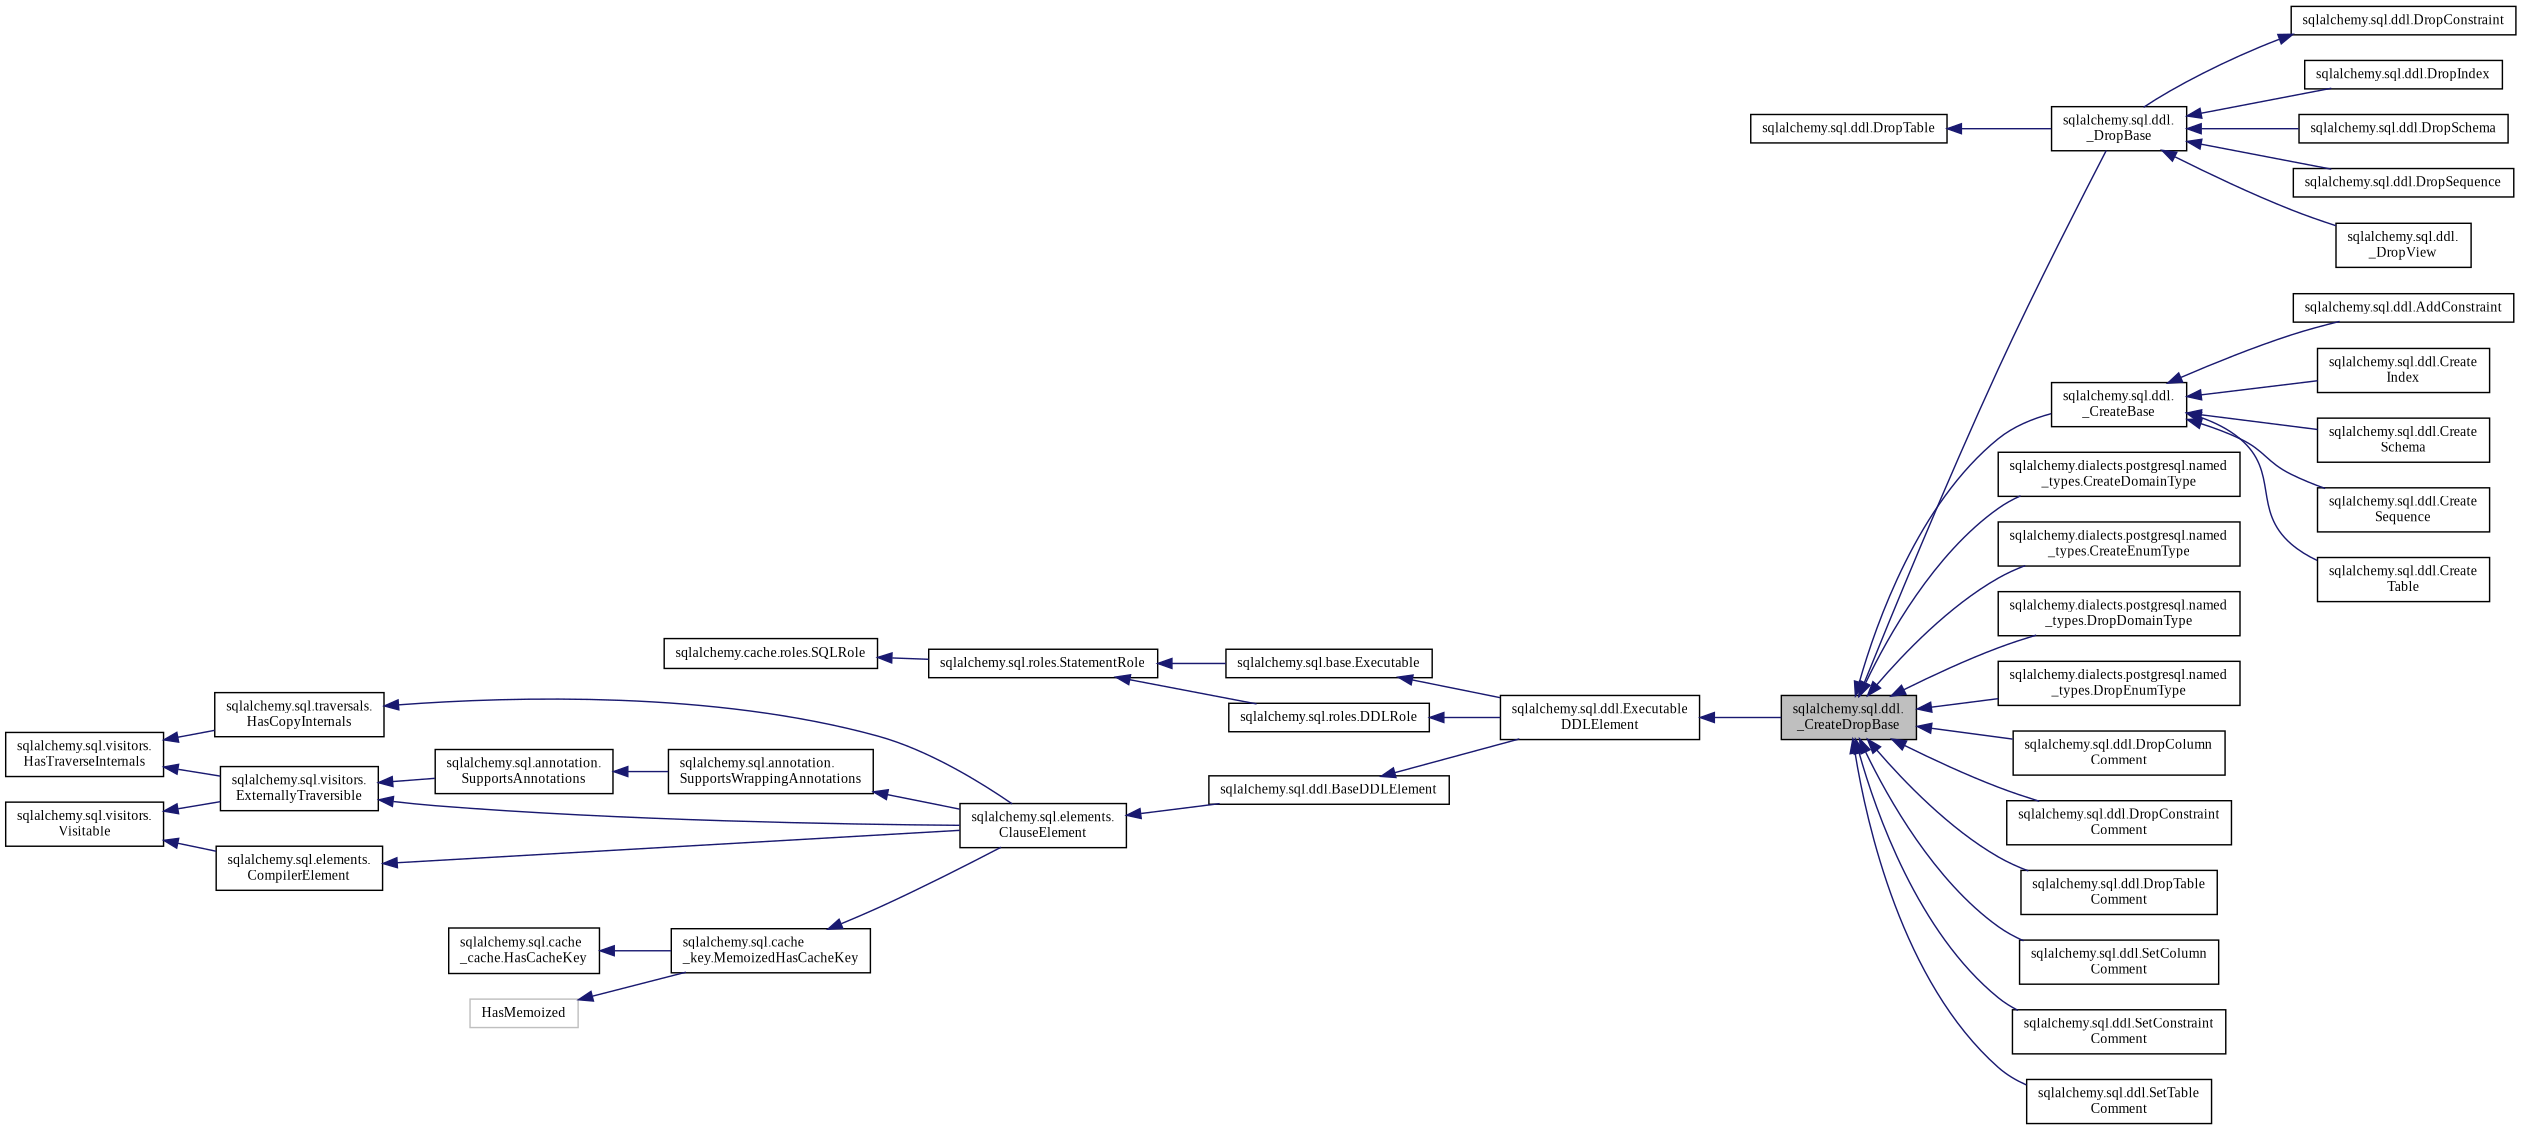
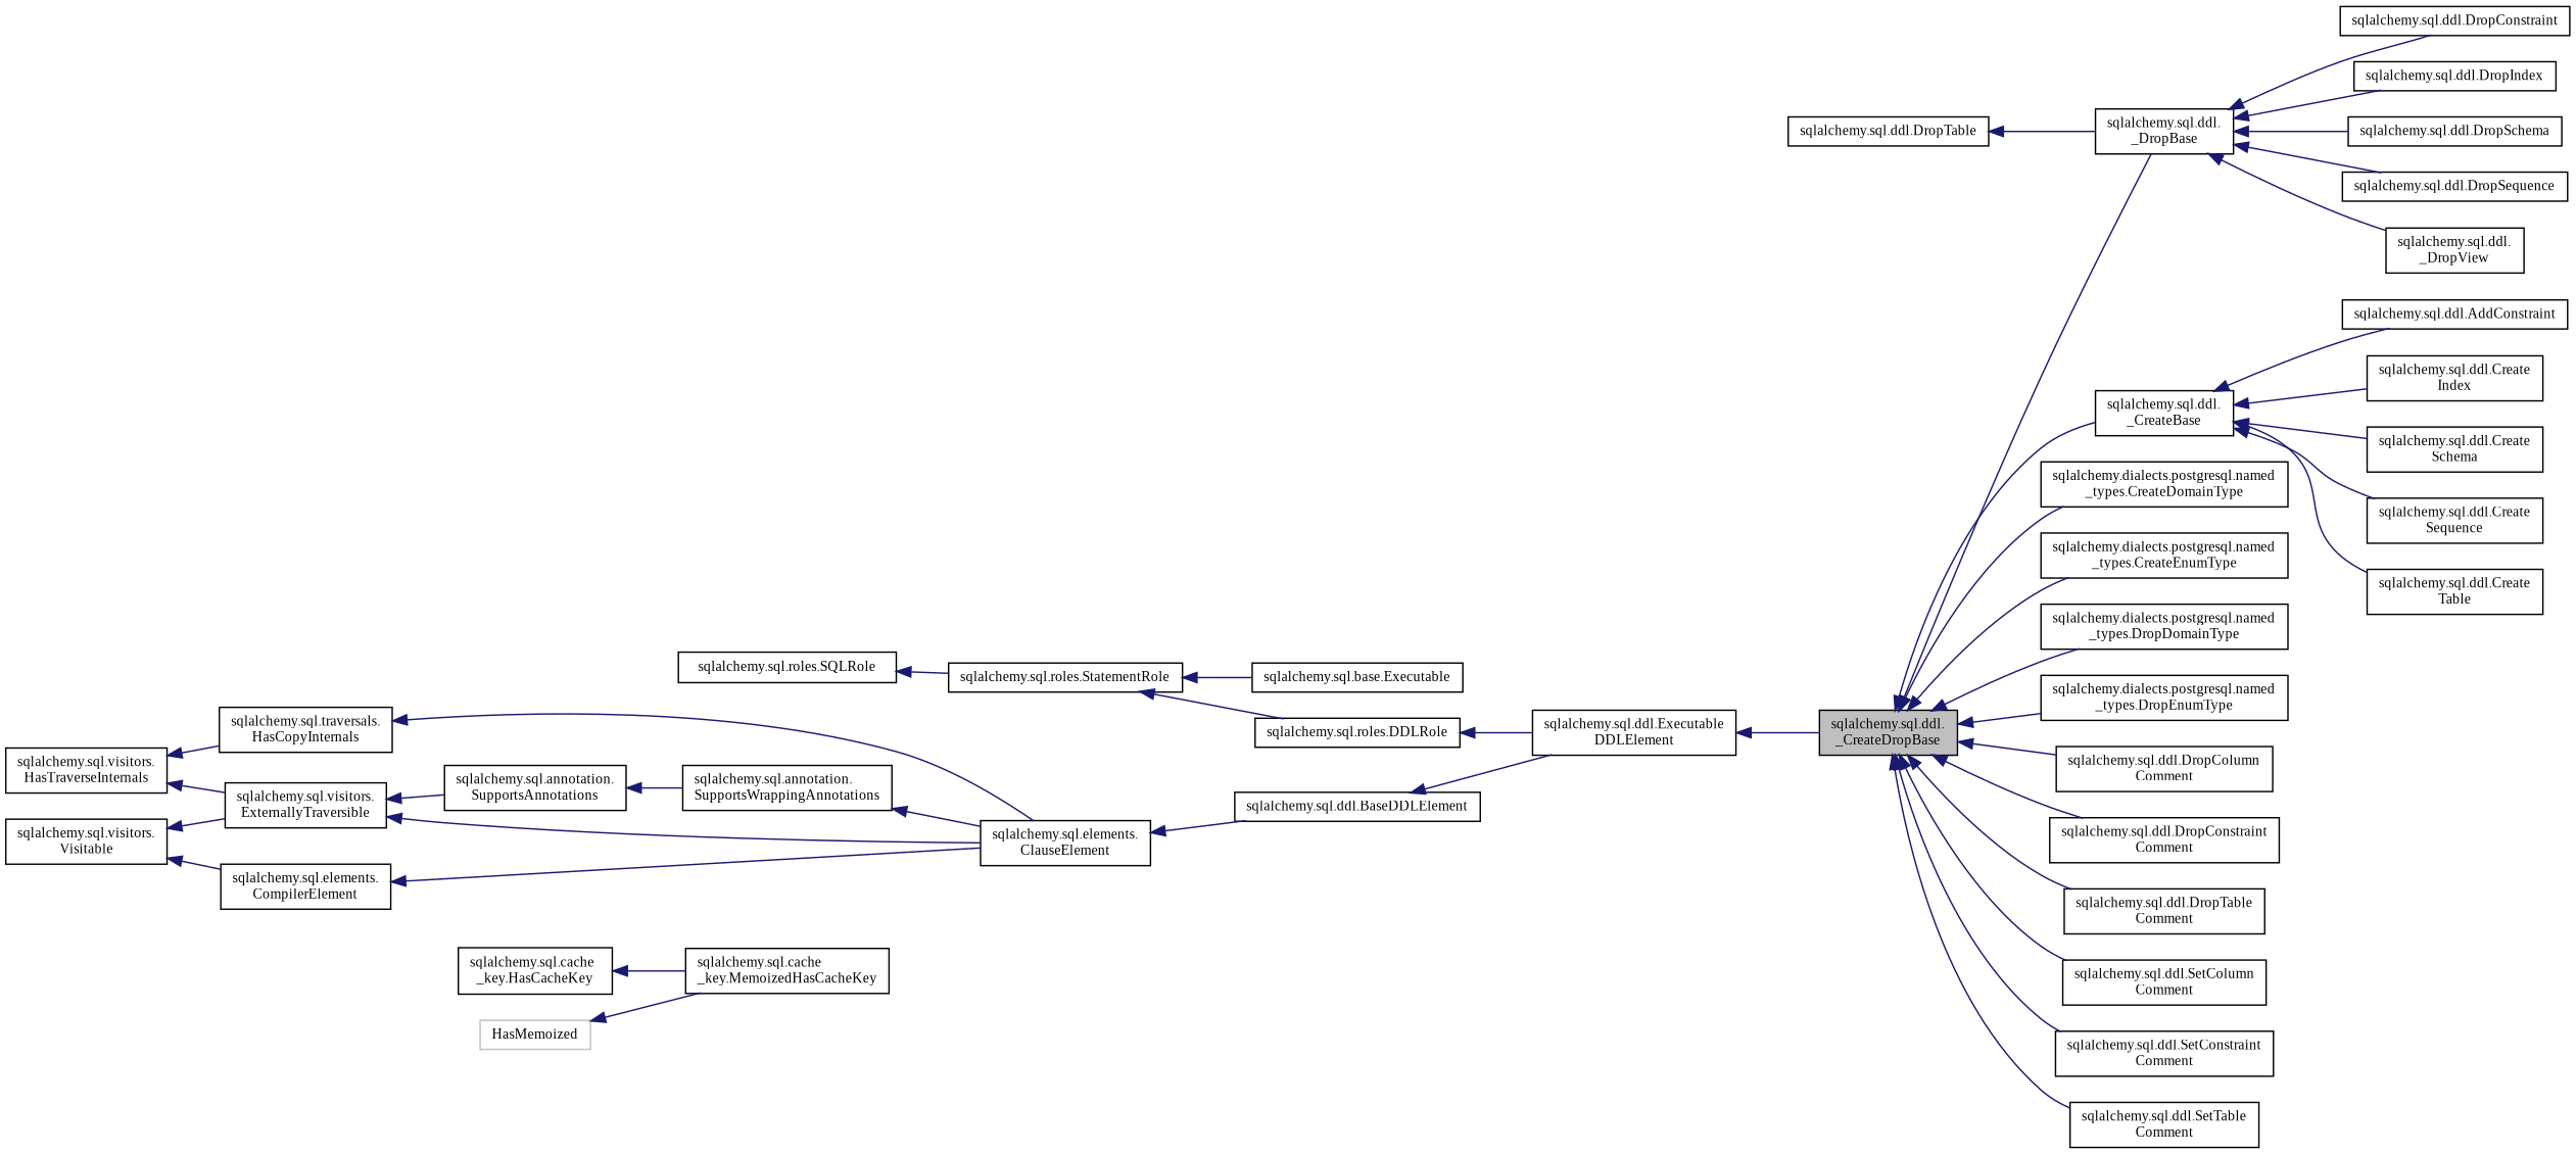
  digraph {
    fontname="Liberation Serif"
    rankdir=LR
    node [color=black fillcolor=white fontname="Liberation Serif" fontsize=10 shape=record style=filled]
    edge [color=midnightblue dir=back fontname="Liberation Serif" fontsize=10 labelfontname=Helvetica labelfontsize=10 style=solid]
    n1 [fillcolor=grey75 fontcolor=black height=0.2 label="sqlalchemy.sql.ddl.\l_CreateDropBase" width=0.4]
    n2 [height=0.2 label="sqlalchemy.dialects.postgresql.named\l_types.CreateDomainType" width=0.4]
    n3 [height=0.2 label="sqlalchemy.dialects.postgresql.named\l_types.CreateEnumType" width=0.4]
    n4 [height=0.2 label="sqlalchemy.dialects.postgresql.named\l_types.DropDomainType" width=0.4]
    n5 [height=0.2 label="sqlalchemy.dialects.postgresql.named\l_types.DropEnumType" width=0.4]
    n6 [height=0.2 label="sqlalchemy.sql.ddl.DropColumn\lComment" width=0.4]
    n7 [height=0.2 label="sqlalchemy.sql.ddl.DropConstraint\lComment" width=0.4]
    n8 [height=0.2 label="sqlalchemy.sql.ddl.DropTable\lComment" width=0.4]
    n9 [height=0.2 label="sqlalchemy.sql.ddl.SetColumn\lComment" width=0.4]
    n10 [height=0.2 label="sqlalchemy.sql.ddl.SetConstraint\lComment" width=0.4]
    n11 [height=0.2 label="sqlalchemy.sql.ddl.SetTable\lComment" width=0.4]
    n12 [height=0.2 label="sqlalchemy.sql.ddl.\l_CreateBase" width=0.4]
    n13 [height=0.2 label="sqlalchemy.sql.ddl.\l_DropBase" width=0.4]
    n14 [height=0.2 label="sqlalchemy.sql.ddl.AddConstraint" width=0.4]
    n15 [height=0.2 label="sqlalchemy.sql.ddl.Create\lIndex" width=0.4]
    n16 [height=0.2 label="sqlalchemy.sql.ddl.Create\lSchema" width=0.4]
    n17 [height=0.2 label="sqlalchemy.sql.ddl.Create\lSequence" width=0.4]
    n18 [height=0.2 label="sqlalchemy.sql.ddl.Create\lTable" width=0.4]
    n19 [height=0.2 label="sqlalchemy.sql.ddl.DropConstraint" width=0.4]
    n20 [height=0.2 label="sqlalchemy.sql.ddl.DropIndex" width=0.4]
    n21 [height=0.2 label="sqlalchemy.sql.ddl.DropSchema" width=0.4]
    n22 [height=0.2 label="sqlalchemy.sql.ddl.DropSequence" width=0.4]
    n23 [height=0.2 label="sqlalchemy.sql.ddl.\l_DropView" width=0.4]
    n24 [height=0.2 label="sqlalchemy.sql.ddl.Executable\lDDLElement" width=0.4]
    n25 [height=0.2 label="sqlalchemy.sql.roles.DDLRole" width=0.4]
    n26 [height=0.2 label="sqlalchemy.sql.roles.StatementRole" width=0.4]
    n27 [height=0.2 label="sqlalchemy.sql.base.Executable" width=0.4]
-   n28 [height=0.2 label="sqlalchemy.cache.roles.SQLRole" width=0.4]
+   n28 [height=0.2 label="sqlalchemy.sql.roles.SQLRole" width=0.4]
    n29 [height=0.2 label="sqlalchemy.sql.ddl.BaseDDLElement" width=0.4]
    n30 [height=0.2 label="sqlalchemy.sql.elements.\lClauseElement" width=0.4]
    n31 [height=0.2 label="sqlalchemy.sql.annotation.\lSupportsWrappingAnnotations" width=0.4]
    n32 [height=0.2 label="sqlalchemy.sql.annotation.\lSupportsAnnotations" width=0.4]
    n33 [height=0.2 label="sqlalchemy.sql.visitors.\lExternallyTraversible" width=0.4]
    n34 [height=0.2 label="sqlalchemy.sql.visitors.\lHasTraverseInternals" width=0.4]
    n35 [height=0.2 label="sqlalchemy.sql.traversals.\lHasCopyInternals" width=0.4]
    n36 [height=0.2 label="sqlalchemy.sql.visitors.\lVisitable" width=0.4]
    n37 [height=0.2 label="sqlalchemy.sql.elements.\lCompilerElement" width=0.4]
    n38 [height=0.2 label="sqlalchemy.sql.cache\l_key.MemoizedHasCacheKey" width=0.4]
-   n39 [height=0.2 label="sqlalchemy.sql.cache\l_cache.HasCacheKey" width=0.4]
+   n39 [height=0.2 label="sqlalchemy.sql.cache\l_key.HasCacheKey" width=0.4]
    n40 [color=grey75 height=0.2 label=HasMemoized width=0.4]
    n41 [height=0.2 label="sqlalchemy.sql.ddl.DropTable" width=0.4]
    n1 -> n2
    n1 -> n3
    n1 -> n4
    n1 -> n5
    n1 -> n6
    n1 -> n7
    n1 -> n8
    n1 -> n9
    n1 -> n10
    n1 -> n11
    n1 -> n12
    n1 -> n13
    n12 -> n14
    n12 -> n15
    n12 -> n16
    n12 -> n17
    n12 -> n18
-   n19 -> n13
+   n13 -> n19
    n13 -> n20
    n13 -> n21
    n13 -> n22
    n13 -> n23
    n24 -> n1
    n25 -> n24
    n26 -> n25
    n26 -> n27
-   n27 -> n24
    n28 -> n26
    n29 -> n24
    n30 -> n29
    n31 -> n30
    n32 -> n31
    n33 -> n30
    n33 -> n32
    n34 -> n33
    n34 -> n35
    n35 -> n30
    n36 -> n33
    n36 -> n37
    n37 -> n30
-   n38 -> n30
    n39 -> n38
    n40 -> n38
    n41 -> n13
  }
